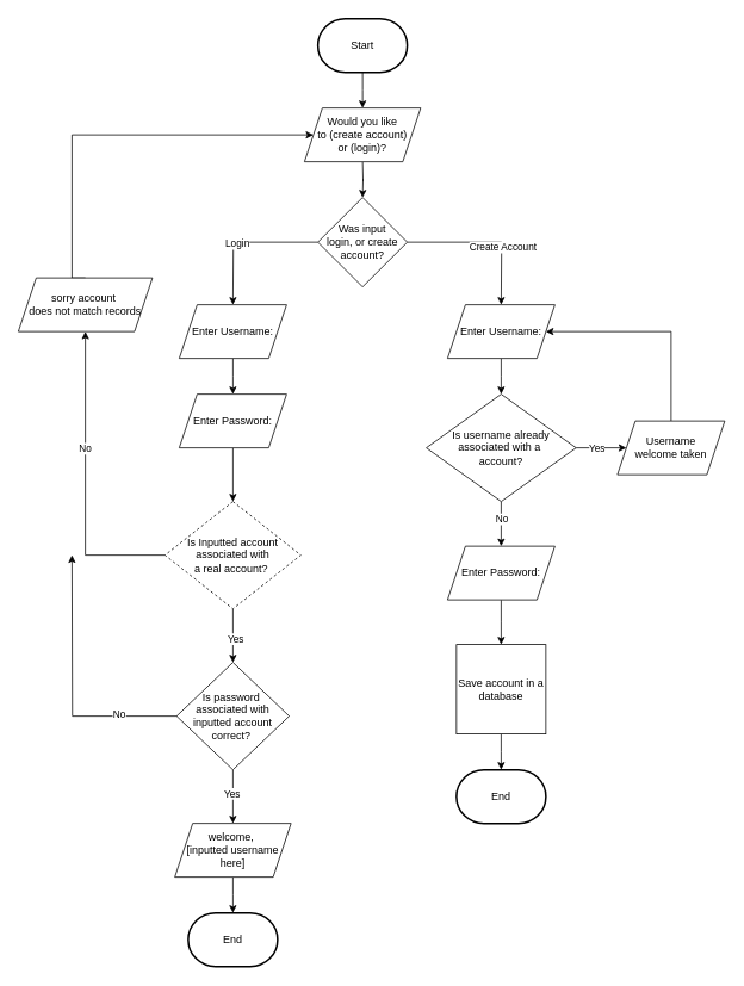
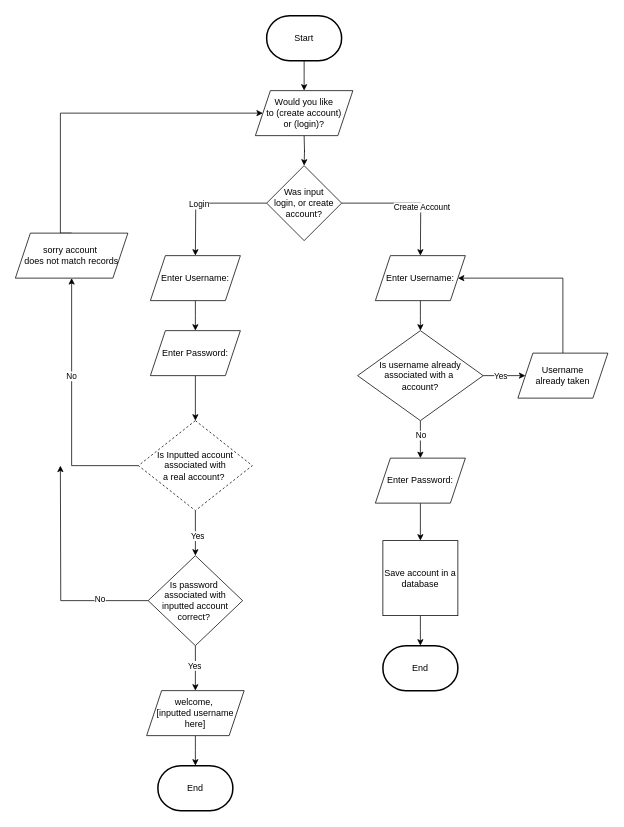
  <mxCell id="0" />
  <mxCell id="1" parent="0" />
  <mxCell id="2" style="edgeStyle=orthogonalEdgeStyle;rounded=0;orthogonalLoop=1;jettySize=auto;html=1;exitX=0.5;exitY=1;exitDx=0;exitDy=0;exitPerimeter=0;" edge="1" parent="1" source="3"><mxGeometry relative="1" as="geometry"><mxPoint x="405" y="120" as="targetPoint" /></mxGeometry></mxCell>
  <mxCell id="3" value="Start" style="strokeWidth=2;html=1;shape=mxgraph.flowchart.terminator;whiteSpace=wrap;" vertex="1" parent="1"><mxGeometry x="355" y="20" width="100" height="60" as="geometry" /></mxCell>
  <mxCell id="4" style="edgeStyle=orthogonalEdgeStyle;rounded=0;orthogonalLoop=1;jettySize=auto;html=1;exitX=0.5;exitY=1;exitDx=0;exitDy=0;" edge="1" parent="1"><mxGeometry relative="1" as="geometry"><mxPoint x="405" y="220" as="targetPoint" /><mxPoint x="405" y="180" as="sourcePoint" /></mxGeometry></mxCell>
  <mxCell id="5" value="Would you like&lt;div&gt;to (create account)&lt;/div&gt;&lt;div&gt;or (login)?&lt;/div&gt;" style="shape=parallelogram;perimeter=parallelogramPerimeter;whiteSpace=wrap;html=1;fixedSize=1;" vertex="1" parent="1"><mxGeometry x="340" y="120" width="130" height="60" as="geometry" /></mxCell>
  <mxCell id="6" style="edgeStyle=orthogonalEdgeStyle;rounded=0;orthogonalLoop=1;jettySize=auto;html=1;exitX=0;exitY=0.5;exitDx=0;exitDy=0;" edge="1" parent="1" source="10"><mxGeometry relative="1" as="geometry"><mxPoint x="260" y="340" as="targetPoint" /></mxGeometry></mxCell>
  <mxCell id="7" value="Login" style="edgeLabel;html=1;align=center;verticalAlign=middle;resizable=0;points=[];" vertex="1" connectable="0" parent="6"><mxGeometry x="0.172" y="4" relative="1" as="geometry"><mxPoint as="offset" /></mxGeometry></mxCell>
  <mxCell id="8" style="edgeStyle=orthogonalEdgeStyle;rounded=0;orthogonalLoop=1;jettySize=auto;html=1;exitX=1;exitY=0.5;exitDx=0;exitDy=0;" edge="1" parent="1" source="10"><mxGeometry relative="1" as="geometry"><mxPoint x="560" y="340" as="targetPoint" /></mxGeometry></mxCell>
  <mxCell id="9" value="Create Account" style="edgeLabel;html=1;align=center;verticalAlign=middle;resizable=0;points=[];" vertex="1" connectable="0" parent="8"><mxGeometry x="0.263" y="1" relative="1" as="geometry"><mxPoint as="offset" /></mxGeometry></mxCell>
  <mxCell id="10" value="Was input&lt;div&gt;login, or create account?&lt;/div&gt;" style="rhombus;whiteSpace=wrap;html=1;" vertex="1" parent="1"><mxGeometry x="355" y="220" width="100" height="100" as="geometry" /></mxCell>
  <mxCell id="11" style="edgeStyle=orthogonalEdgeStyle;rounded=0;orthogonalLoop=1;jettySize=auto;html=1;exitX=0.5;exitY=1;exitDx=0;exitDy=0;" edge="1" parent="1" source="12"><mxGeometry relative="1" as="geometry"><mxPoint x="260" y="440" as="targetPoint" /></mxGeometry></mxCell>
  <mxCell id="12" value="Enter Username:" style="shape=parallelogram;perimeter=parallelogramPerimeter;whiteSpace=wrap;html=1;fixedSize=1;" vertex="1" parent="1"><mxGeometry x="200" y="340" width="120" height="60" as="geometry" /></mxCell>
  <mxCell id="13" style="edgeStyle=orthogonalEdgeStyle;rounded=0;orthogonalLoop=1;jettySize=auto;html=1;exitX=0.5;exitY=1;exitDx=0;exitDy=0;" edge="1" parent="1" source="14"><mxGeometry relative="1" as="geometry"><mxPoint x="560" y="440" as="targetPoint" /></mxGeometry></mxCell>
  <mxCell id="14" value="Enter Username:" style="shape=parallelogram;perimeter=parallelogramPerimeter;whiteSpace=wrap;html=1;fixedSize=1;" vertex="1" parent="1"><mxGeometry x="500" y="340" width="120" height="60" as="geometry" /></mxCell>
  <mxCell id="15" style="edgeStyle=orthogonalEdgeStyle;rounded=0;orthogonalLoop=1;jettySize=auto;html=1;exitX=0.5;exitY=1;exitDx=0;exitDy=0;entryX=0.5;entryY=0;entryDx=0;entryDy=0;" edge="1" parent="1" source="16" target="33"><mxGeometry relative="1" as="geometry" /></mxCell>
  <mxCell id="16" value="Enter Password:" style="shape=parallelogram;perimeter=parallelogramPerimeter;whiteSpace=wrap;html=1;fixedSize=1;" vertex="1" parent="1"><mxGeometry x="200" y="440" width="120" height="60" as="geometry" /></mxCell>
  <mxCell id="17" style="edgeStyle=orthogonalEdgeStyle;rounded=0;orthogonalLoop=1;jettySize=auto;html=1;exitX=0.5;exitY=1;exitDx=0;exitDy=0;" edge="1" parent="1" source="18"><mxGeometry relative="1" as="geometry"><mxPoint x="560" y="720" as="targetPoint" /></mxGeometry></mxCell>
  <mxCell id="18" value="Enter Password:" style="shape=parallelogram;perimeter=parallelogramPerimeter;whiteSpace=wrap;html=1;fixedSize=1;" vertex="1" parent="1"><mxGeometry x="500" y="610" width="120" height="60" as="geometry" /></mxCell>
  <mxCell id="19" style="edgeStyle=orthogonalEdgeStyle;rounded=0;orthogonalLoop=1;jettySize=auto;html=1;exitX=1;exitY=0.5;exitDx=0;exitDy=0;" edge="1" parent="1" source="23"><mxGeometry relative="1" as="geometry"><mxPoint x="700" y="500" as="targetPoint" /></mxGeometry></mxCell>
  <mxCell id="20" value="Yes" style="edgeLabel;html=1;align=center;verticalAlign=middle;resizable=0;points=[];" vertex="1" connectable="0" parent="19"><mxGeometry x="-0.188" relative="1" as="geometry"><mxPoint as="offset" /></mxGeometry></mxCell>
  <mxCell id="21" style="edgeStyle=orthogonalEdgeStyle;rounded=0;orthogonalLoop=1;jettySize=auto;html=1;exitX=0.5;exitY=1;exitDx=0;exitDy=0;" edge="1" parent="1" source="23"><mxGeometry relative="1" as="geometry"><mxPoint x="560" y="610" as="targetPoint" /></mxGeometry></mxCell>
  <mxCell id="22" value="No" style="edgeLabel;html=1;align=center;verticalAlign=middle;resizable=0;points=[];" vertex="1" connectable="0" parent="21"><mxGeometry x="-0.263" relative="1" as="geometry"><mxPoint as="offset" /></mxGeometry></mxCell>
  <mxCell id="23" value="Is username already associated with a&amp;nbsp;&lt;div&gt;account?&lt;/div&gt;" style="rhombus;whiteSpace=wrap;html=1;" vertex="1" parent="1"><mxGeometry x="476.25" y="440" width="167.5" height="120" as="geometry" /></mxCell>
  <mxCell id="24" style="edgeStyle=orthogonalEdgeStyle;rounded=0;orthogonalLoop=1;jettySize=auto;html=1;exitX=0.5;exitY=0;exitDx=0;exitDy=0;entryX=1;entryY=0.5;entryDx=0;entryDy=0;" edge="1" parent="1" source="25" target="14"><mxGeometry relative="1" as="geometry"><Array as="points"><mxPoint x="750" y="370" /></Array></mxGeometry></mxCell>
- <mxCell id="25" value="Username&lt;div&gt;welcome taken&lt;/div&gt;" style="shape=parallelogram;perimeter=parallelogramPerimeter;whiteSpace=wrap;html=1;fixedSize=1;" vertex="1" parent="1"><mxGeometry x="690" y="470" width="120" height="60" as="geometry" /></mxCell>
+ <mxCell id="25" value="Username&lt;div&gt;already taken&lt;/div&gt;" style="shape=parallelogram;perimeter=parallelogramPerimeter;whiteSpace=wrap;html=1;fixedSize=1;" vertex="1" parent="1"><mxGeometry x="690" y="470" width="120" height="60" as="geometry" /></mxCell>
  <mxCell id="26" style="edgeStyle=orthogonalEdgeStyle;rounded=0;orthogonalLoop=1;jettySize=auto;html=1;exitX=0.5;exitY=1;exitDx=0;exitDy=0;" edge="1" parent="1" source="27"><mxGeometry relative="1" as="geometry"><mxPoint x="560" y="860" as="targetPoint" /></mxGeometry></mxCell>
  <mxCell id="27" value="Save account in a database" style="whiteSpace=wrap;html=1;aspect=fixed;" vertex="1" parent="1"><mxGeometry x="510" y="720" width="100" height="100" as="geometry" /></mxCell>
  <mxCell id="28" value="End" style="strokeWidth=2;html=1;shape=mxgraph.flowchart.terminator;whiteSpace=wrap;" vertex="1" parent="1"><mxGeometry x="510" y="860" width="100" height="60" as="geometry" /></mxCell>
  <mxCell id="29" style="edgeStyle=orthogonalEdgeStyle;rounded=0;orthogonalLoop=1;jettySize=auto;html=1;exitX=0;exitY=0.5;exitDx=0;exitDy=0;entryX=0.5;entryY=1;entryDx=0;entryDy=0;" edge="1" parent="1" source="33" target="35"><mxGeometry relative="1" as="geometry"><mxPoint x="80" y="500" as="targetPoint" /></mxGeometry></mxCell>
  <mxCell id="30" value="No" style="edgeLabel;html=1;align=center;verticalAlign=middle;resizable=0;points=[];" vertex="1" connectable="0" parent="29"><mxGeometry x="0.234" y="1" relative="1" as="geometry"><mxPoint as="offset" /></mxGeometry></mxCell>
  <mxCell id="31" style="edgeStyle=orthogonalEdgeStyle;rounded=0;orthogonalLoop=1;jettySize=auto;html=1;exitX=0.5;exitY=1;exitDx=0;exitDy=0;" edge="1" parent="1" source="33"><mxGeometry relative="1" as="geometry"><mxPoint x="260" y="740" as="targetPoint" /></mxGeometry></mxCell>
  <mxCell id="32" value="Yes" style="edgeLabel;html=1;align=center;verticalAlign=middle;resizable=0;points=[];" vertex="1" connectable="0" parent="31"><mxGeometry x="0.126" y="2" relative="1" as="geometry"><mxPoint as="offset" /></mxGeometry></mxCell>
  <mxCell id="33" value="Is Inputted account&lt;div&gt;associated with&lt;/div&gt;&lt;div&gt;a real account?&amp;nbsp;&lt;/div&gt;" style="rhombus;whiteSpace=wrap;html=1;dashed=1;" vertex="1" parent="1"><mxGeometry x="184.06" y="560" width="151.87" height="120" as="geometry" /></mxCell>
  <mxCell id="34" style="edgeStyle=orthogonalEdgeStyle;rounded=0;orthogonalLoop=1;jettySize=auto;html=1;exitX=0.5;exitY=0;exitDx=0;exitDy=0;entryX=0;entryY=0.5;entryDx=0;entryDy=0;" edge="1" parent="1" source="35" target="5"><mxGeometry relative="1" as="geometry"><Array as="points"><mxPoint x="80" y="150" /></Array></mxGeometry></mxCell>
  <mxCell id="35" value="sorry account&amp;nbsp;&lt;div&gt;&lt;span style=&quot;background-color: initial;&quot;&gt;does not match records&lt;/span&gt;&lt;/div&gt;" style="shape=parallelogram;perimeter=parallelogramPerimeter;whiteSpace=wrap;html=1;fixedSize=1;" vertex="1" parent="1"><mxGeometry x="20" y="310" width="150" height="60" as="geometry" /></mxCell>
  <mxCell id="36" style="edgeStyle=orthogonalEdgeStyle;rounded=0;orthogonalLoop=1;jettySize=auto;html=1;exitX=0;exitY=0.5;exitDx=0;exitDy=0;" edge="1" parent="1" source="40"><mxGeometry relative="1" as="geometry"><mxPoint x="80" y="620" as="targetPoint" /></mxGeometry></mxCell>
  <mxCell id="37" value="No" style="edgeLabel;html=1;align=center;verticalAlign=middle;resizable=0;points=[];" vertex="1" connectable="0" parent="36"><mxGeometry x="-0.56" y="-3" relative="1" as="geometry"><mxPoint as="offset" /></mxGeometry></mxCell>
  <mxCell id="38" style="edgeStyle=orthogonalEdgeStyle;rounded=0;orthogonalLoop=1;jettySize=auto;html=1;exitX=0.5;exitY=1;exitDx=0;exitDy=0;" edge="1" parent="1" source="40"><mxGeometry relative="1" as="geometry"><mxPoint x="260" y="920" as="targetPoint" /></mxGeometry></mxCell>
  <mxCell id="39" value="Yes" style="edgeLabel;html=1;align=center;verticalAlign=middle;resizable=0;points=[];" vertex="1" connectable="0" parent="38"><mxGeometry x="-0.131" y="-1" relative="1" as="geometry"><mxPoint as="offset" /></mxGeometry></mxCell>
  <mxCell id="40" value="Is password&amp;nbsp;&lt;div&gt;associated with&lt;/div&gt;&lt;div&gt;inputted account&lt;/div&gt;&lt;div&gt;correct?&amp;nbsp;&lt;/div&gt;" style="rhombus;whiteSpace=wrap;html=1;" vertex="1" parent="1"><mxGeometry x="197.03" y="740" width="125.93" height="120" as="geometry" /></mxCell>
  <mxCell id="41" style="edgeStyle=orthogonalEdgeStyle;rounded=0;orthogonalLoop=1;jettySize=auto;html=1;exitX=0.5;exitY=1;exitDx=0;exitDy=0;" edge="1" parent="1" source="42"><mxGeometry relative="1" as="geometry"><mxPoint x="260" y="1020" as="targetPoint" /></mxGeometry></mxCell>
  <mxCell id="42" value="welcome,&amp;nbsp;&lt;div&gt;[inputted username here]&lt;/div&gt;" style="shape=parallelogram;perimeter=parallelogramPerimeter;whiteSpace=wrap;html=1;fixedSize=1;" vertex="1" parent="1"><mxGeometry x="195" y="920" width="130" height="60" as="geometry" /></mxCell>
  <mxCell id="43" value="End" style="strokeWidth=2;html=1;shape=mxgraph.flowchart.terminator;whiteSpace=wrap;" vertex="1" parent="1"><mxGeometry x="210" y="1020" width="100" height="60" as="geometry" /></mxCell>
